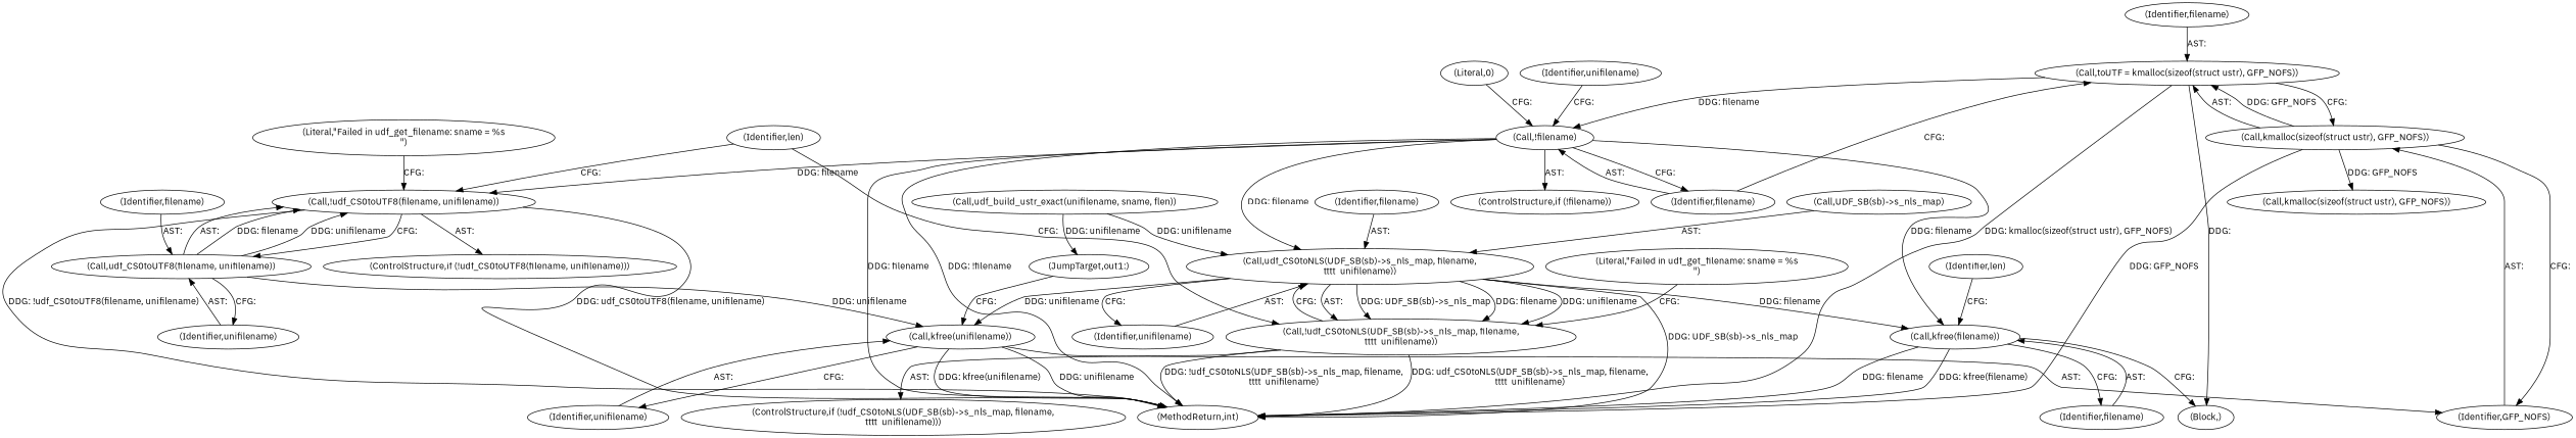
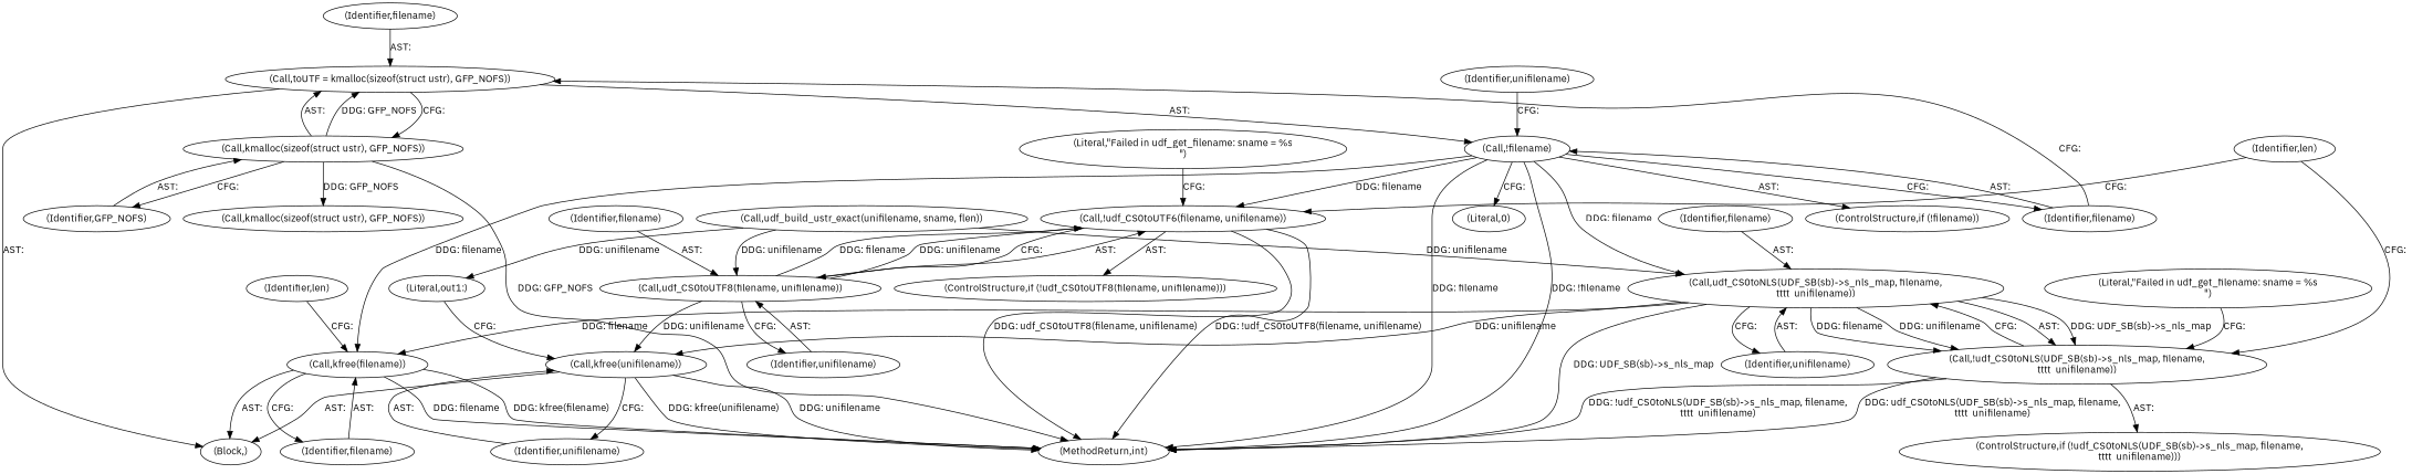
  digraph {
    fontname="IBM Plex Sans"
    node [fontname="IBM Plex Sans"]
    edge [fontname="IBM Plex Sans"]
    n1 [label="(Call,toUTF = kmalloc(sizeof(struct ustr), GFP_NOFS))"]
    n2 [label="(Call,kmalloc(sizeof(struct ustr), GFP_NOFS))"]
    n3 [label="(Call,!filename)"]
    n4 [label="(MethodReturn,int)"]
    n5 [label="(Block,)"]
    n6 [label="(Identifier,GFP_NOFS)"]
    n7 [label="(Call,kmalloc(sizeof(struct ustr), GFP_NOFS))"]
    n8 [label="(Call,kfree(filename))"]
    n9 [label="(Call,udf_CS0toNLS(UDF_SB(sb)->s_nls_map, filename,\n\t\t\t\t  unifilename))"]
    n10 [label="(ControlStructure,if (!filename))"]
    n11 [label="(Identifier,filename)"]
-   n12 [label="(Call,!udf_CS0toUTF8(filename, unifilename))"]
+   n12 [label="(Call,!udf_CS0toUTF6(filename, unifilename))"]
    n13 [label="(Call,udf_CS0toUTF8(filename, unifilename))"]
    n14 [label="(Call,kfree(unifilename))"]
    n15 [label="(Identifier,unifilename)"]
    n16 [label="(Identifier,filename)"]
    n17 [label="(Call,!udf_CS0toNLS(UDF_SB(sb)->s_nls_map, filename,\n\t\t\t\t  unifilename))"]
    n18 [label="(Identifier,unifilename)"]
    n19 [label="(ControlStructure,if (!udf_CS0toUTF8(filename, unifilename)))"]
    n20 [label="(Identifier,unifilename)"]
    n21 [label="(ControlStructure,if (!udf_CS0toNLS(UDF_SB(sb)->s_nls_map, filename,\n\t\t\t\t  unifilename)))"]
    n22 [label="(Identifier,len)"]
    n23 [label="(Literal,\"Failed in udf_get_filename: sname = %s\n\")"]
    n24 [label="(Identifier,filename)"]
    n25 [label="(Literal,0)"]
-   n26 [label="(Call,UDF_SB(sb)->s_nls_map)"]
    n27 [label="(Identifier,filename)"]
    n28 [label="(Identifier,filename)"]
    n29 [label="(Literal,\"Failed in udf_get_filename: sname = %s\n\")"]
-   n30 [label="(JumpTarget,out1:)"]
+   n30 [label="(Literal,out1:)"]
    n31 [label="(Identifier,len)"]
    n32 [label="(Identifier,unifilename)"]
    n33 [label="(Call,udf_build_ustr_exact(unifilename, sname, flen))"]
    n1 -> n2 [label="CFG: "]
-   n1 -> n3 [label="DDG: filename"]
-   n1 -> n4 [label="DDG: kmalloc(sizeof(struct ustr), GFP_NOFS)"]
-   n1 -> n5 [label="DDG: "]
+   n1 -> n3 [label="AST: "]
+   n1 -> n5 [label="AST: "]
    n2 -> n1 [label="AST: "]
    n2 -> n1 [label="DDG: GFP_NOFS"]
    n2 -> n4 [label="DDG: GFP_NOFS"]
    n2 -> n6 [label="CFG: "]
    n2 -> n7 [label="DDG: GFP_NOFS"]
    n3 -> n4 [label="DDG: !filename"]
    n3 -> n4 [label="DDG: filename"]
    n3 -> n8 [label="DDG: filename"]
    n3 -> n9 [label="DDG: filename"]
    n3 -> n10 [label="AST: "]
    n3 -> n11 [label="CFG: "]
    n3 -> n12 [label="DDG: filename"]
    n6 -> n2 [label="AST: "]
    n8 -> n4 [label="DDG: filename"]
    n8 -> n4 [label="DDG: kfree(filename)"]
-   n8 -> n5 [label="CFG: "]
+   n8 -> n5 [label="AST: "]
    n8 -> n16 [label="CFG: "]
    n9 -> n4 [label="DDG: UDF_SB(sb)->s_nls_map"]
    n9 -> n8 [label="DDG: filename"]
    n9 -> n14 [label="DDG: unifilename"]
    n9 -> n17 [label="AST: "]
    n9 -> n17 [label="DDG: UDF_SB(sb)->s_nls_map"]
    n9 -> n17 [label="DDG: filename"]
    n9 -> n17 [label="DDG: unifilename"]
    n9 -> n18 [label="CFG: "]
    n11 -> n1 [label="CFG: "]
    n11 -> n3 [label="AST: "]
    n12 -> n4 [label="DDG: !udf_CS0toUTF8(filename, unifilename)"]
    n12 -> n4 [label="DDG: udf_CS0toUTF8(filename, unifilename)"]
    n12 -> n13 [label="CFG: "]
    n12 -> n19 [label="AST: "]
    n13 -> n12 [label="AST: "]
    n13 -> n12 [label="DDG: filename"]
    n13 -> n12 [label="DDG: unifilename"]
    n13 -> n14 [label="DDG: unifilename"]
    n13 -> n15 [label="CFG: "]
    n14 -> n4 [label="DDG: unifilename"]
    n14 -> n4 [label="DDG: kfree(unifilename)"]
-   n14 -> n6 [label="AST: "]
+   n14 -> n5 [label="AST: "]
    n14 -> n20 [label="CFG: "]
    n15 -> n13 [label="AST: "]
    n16 -> n8 [label="AST: "]
    n17 -> n4 [label="DDG: udf_CS0toNLS(UDF_SB(sb)->s_nls_map, filename,\n\t\t\t\t  unifilename)"]
    n17 -> n4 [label="DDG: !udf_CS0toNLS(UDF_SB(sb)->s_nls_map, filename,\n\t\t\t\t  unifilename)"]
    n17 -> n9 [label="CFG: "]
    n17 -> n21 [label="AST: "]
    n18 -> n9 [label="AST: "]
    n20 -> n14 [label="AST: "]
    n22 -> n12 [label="CFG: "]
    n22 -> n17 [label="CFG: "]
    n23 -> n17 [label="CFG: "]
    n24 -> n1 [label="AST: "]
-   n25 -> n3 [label="CFG: "]
-   n26 -> n9 [label="AST: "]
+   n3 -> n25 [label="CFG: "]
    n27 -> n9 [label="AST: "]
    n28 -> n13 [label="AST: "]
    n29 -> n12 [label="CFG: "]
    n30 -> n14 [label="CFG: "]
    n31 -> n8 [label="CFG: "]
    n32 -> n3 [label="CFG: "]
    n33 -> n9 [label="DDG: unifilename"]
+   n33 -> n13 [label="DDG: unifilename"]
    n33 -> n30 [label="DDG: unifilename"]
  }
